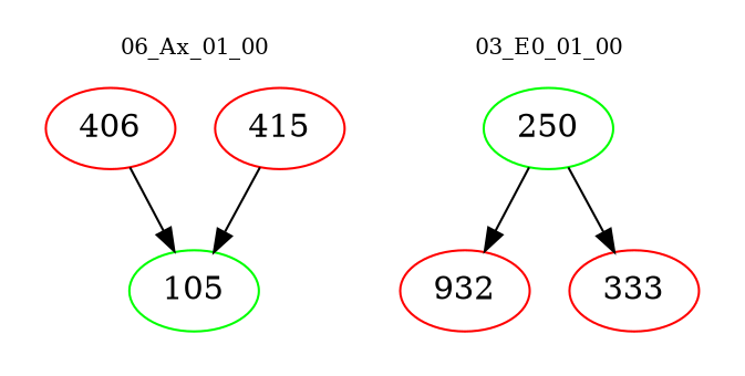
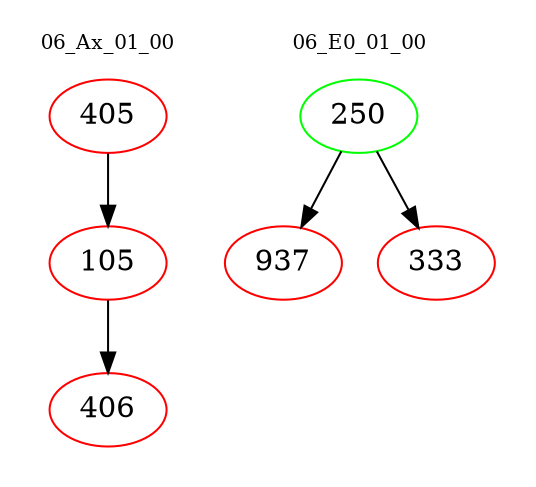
  digraph {
    node [color=red]
    edge [color=black]
-   n1 [color=green label=105]
-   n2 [label=415]
+   n1 [label=105]
+   n2 [label=405]
    n3 [label=406]
    n4 [color=green label=250]
-   n5 [label=932]
+   n5 [label=937]
    n6 [label=333]
    subgraph cluster_1 {
      color=white
      fontsize=10
      label="06_Ax_01_00"
      n1
      n2
      n3
    }
    subgraph cluster_2 {
      color=white
      fontsize=10
-     label="03_E0_01_00"
+     label="06_E0_01_00"
      n4
      n5
      n6
    }
-   n3 -> n1
+   n1 -> n3
    n2 -> n1
    n4 -> n5
    n4 -> n6
  }
